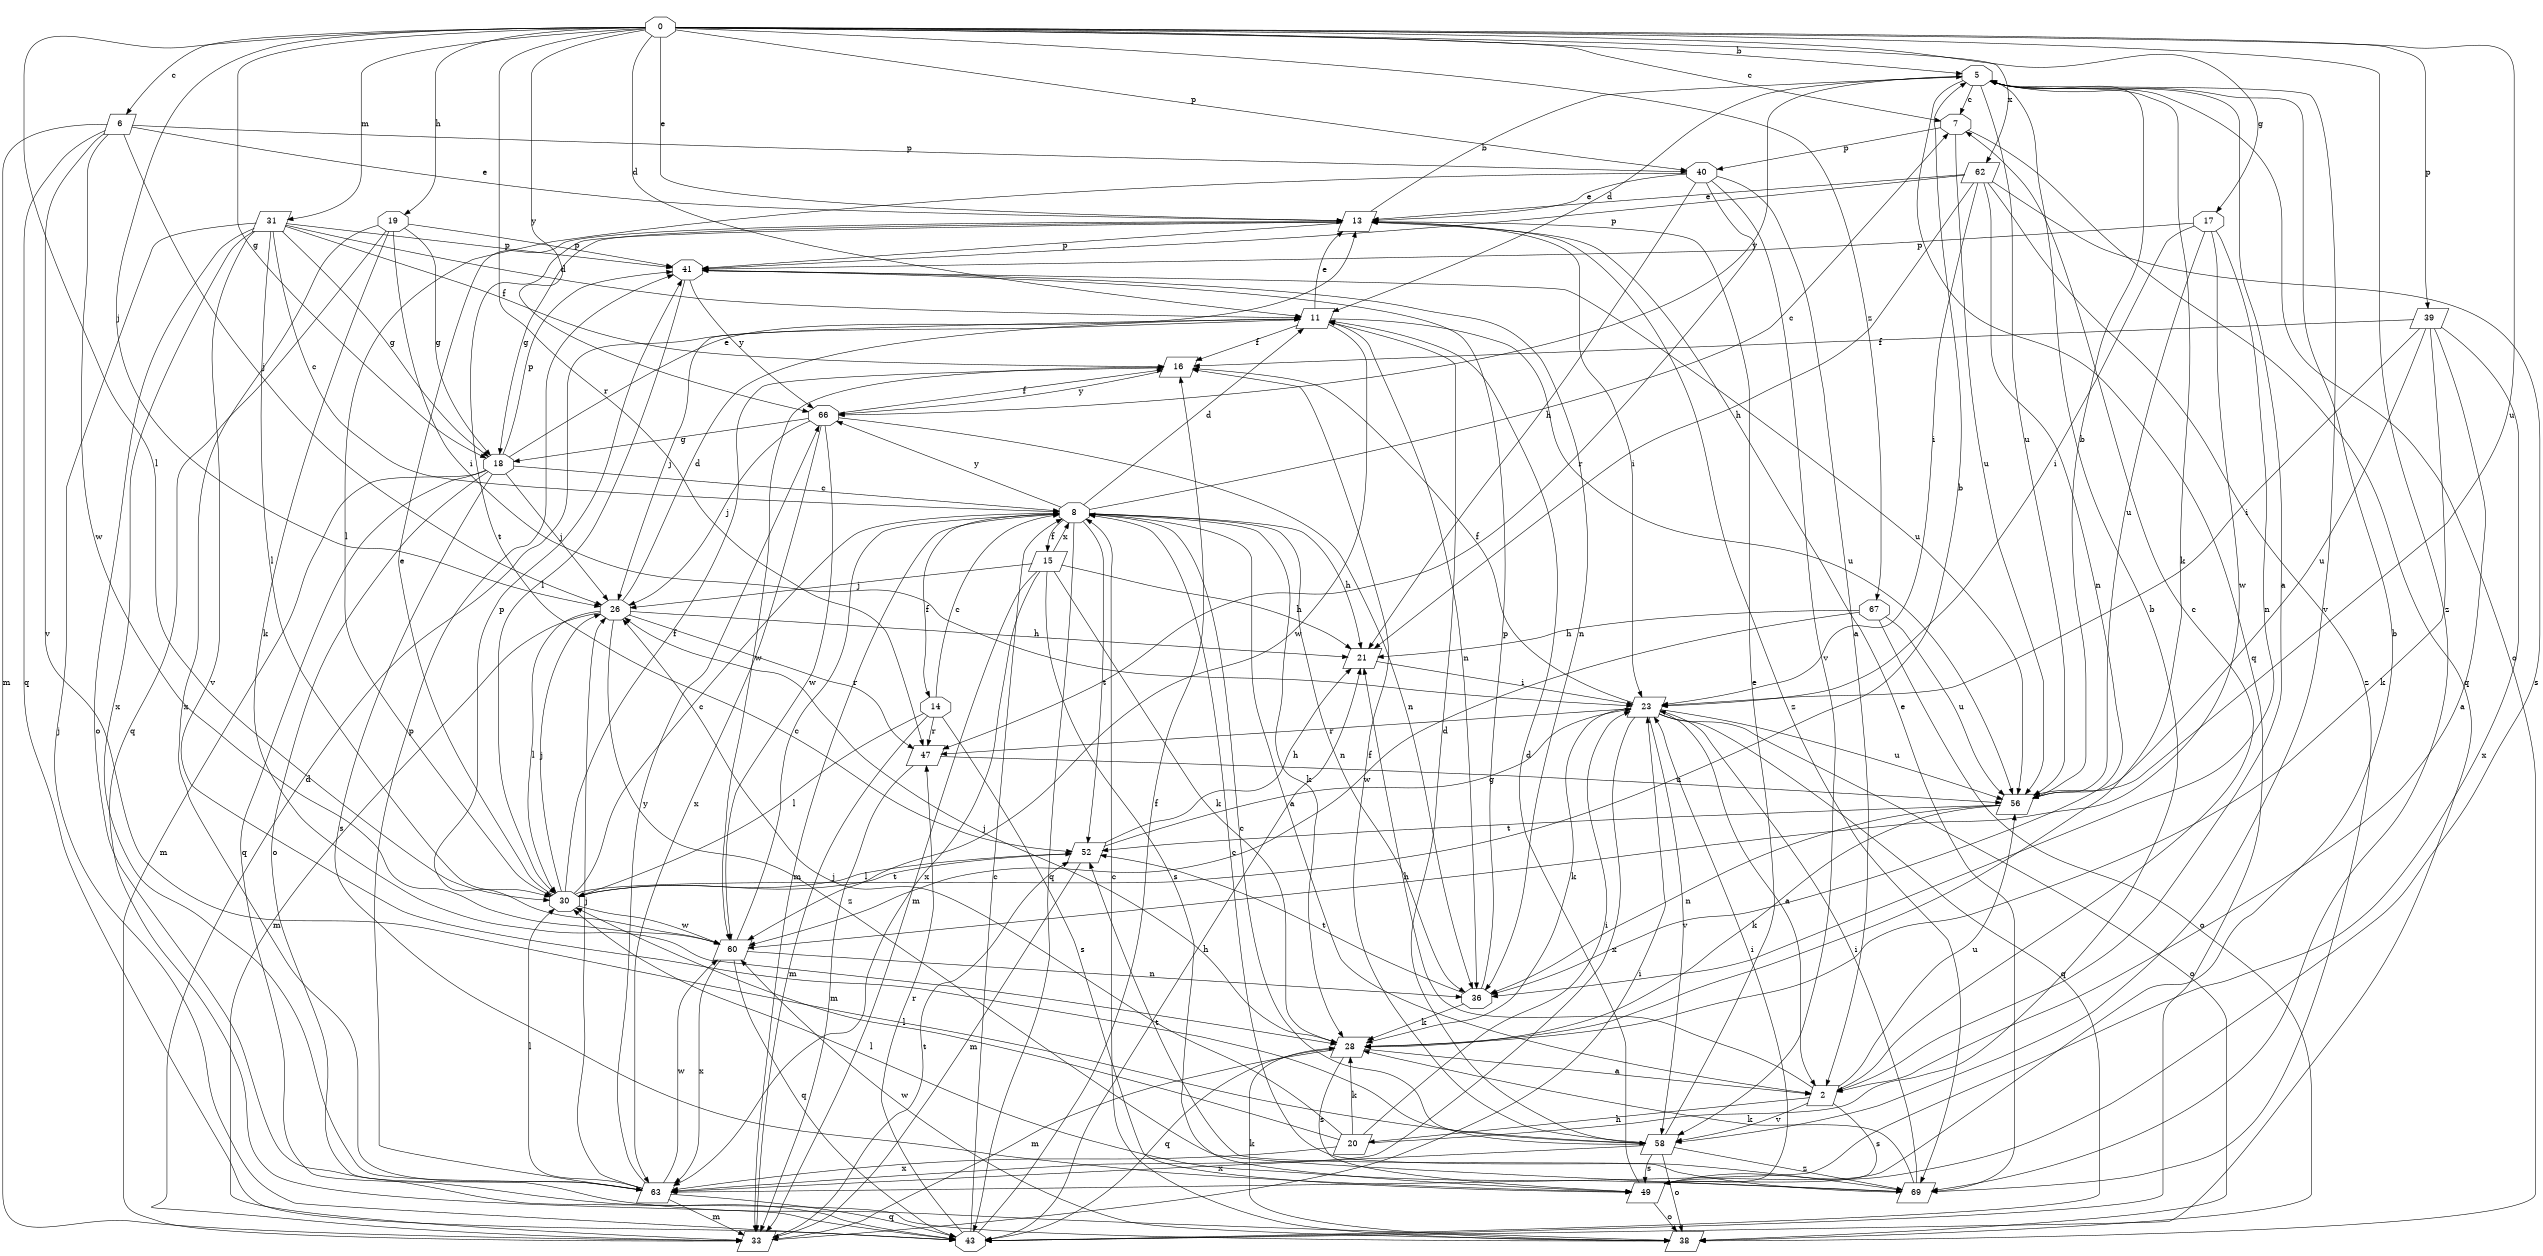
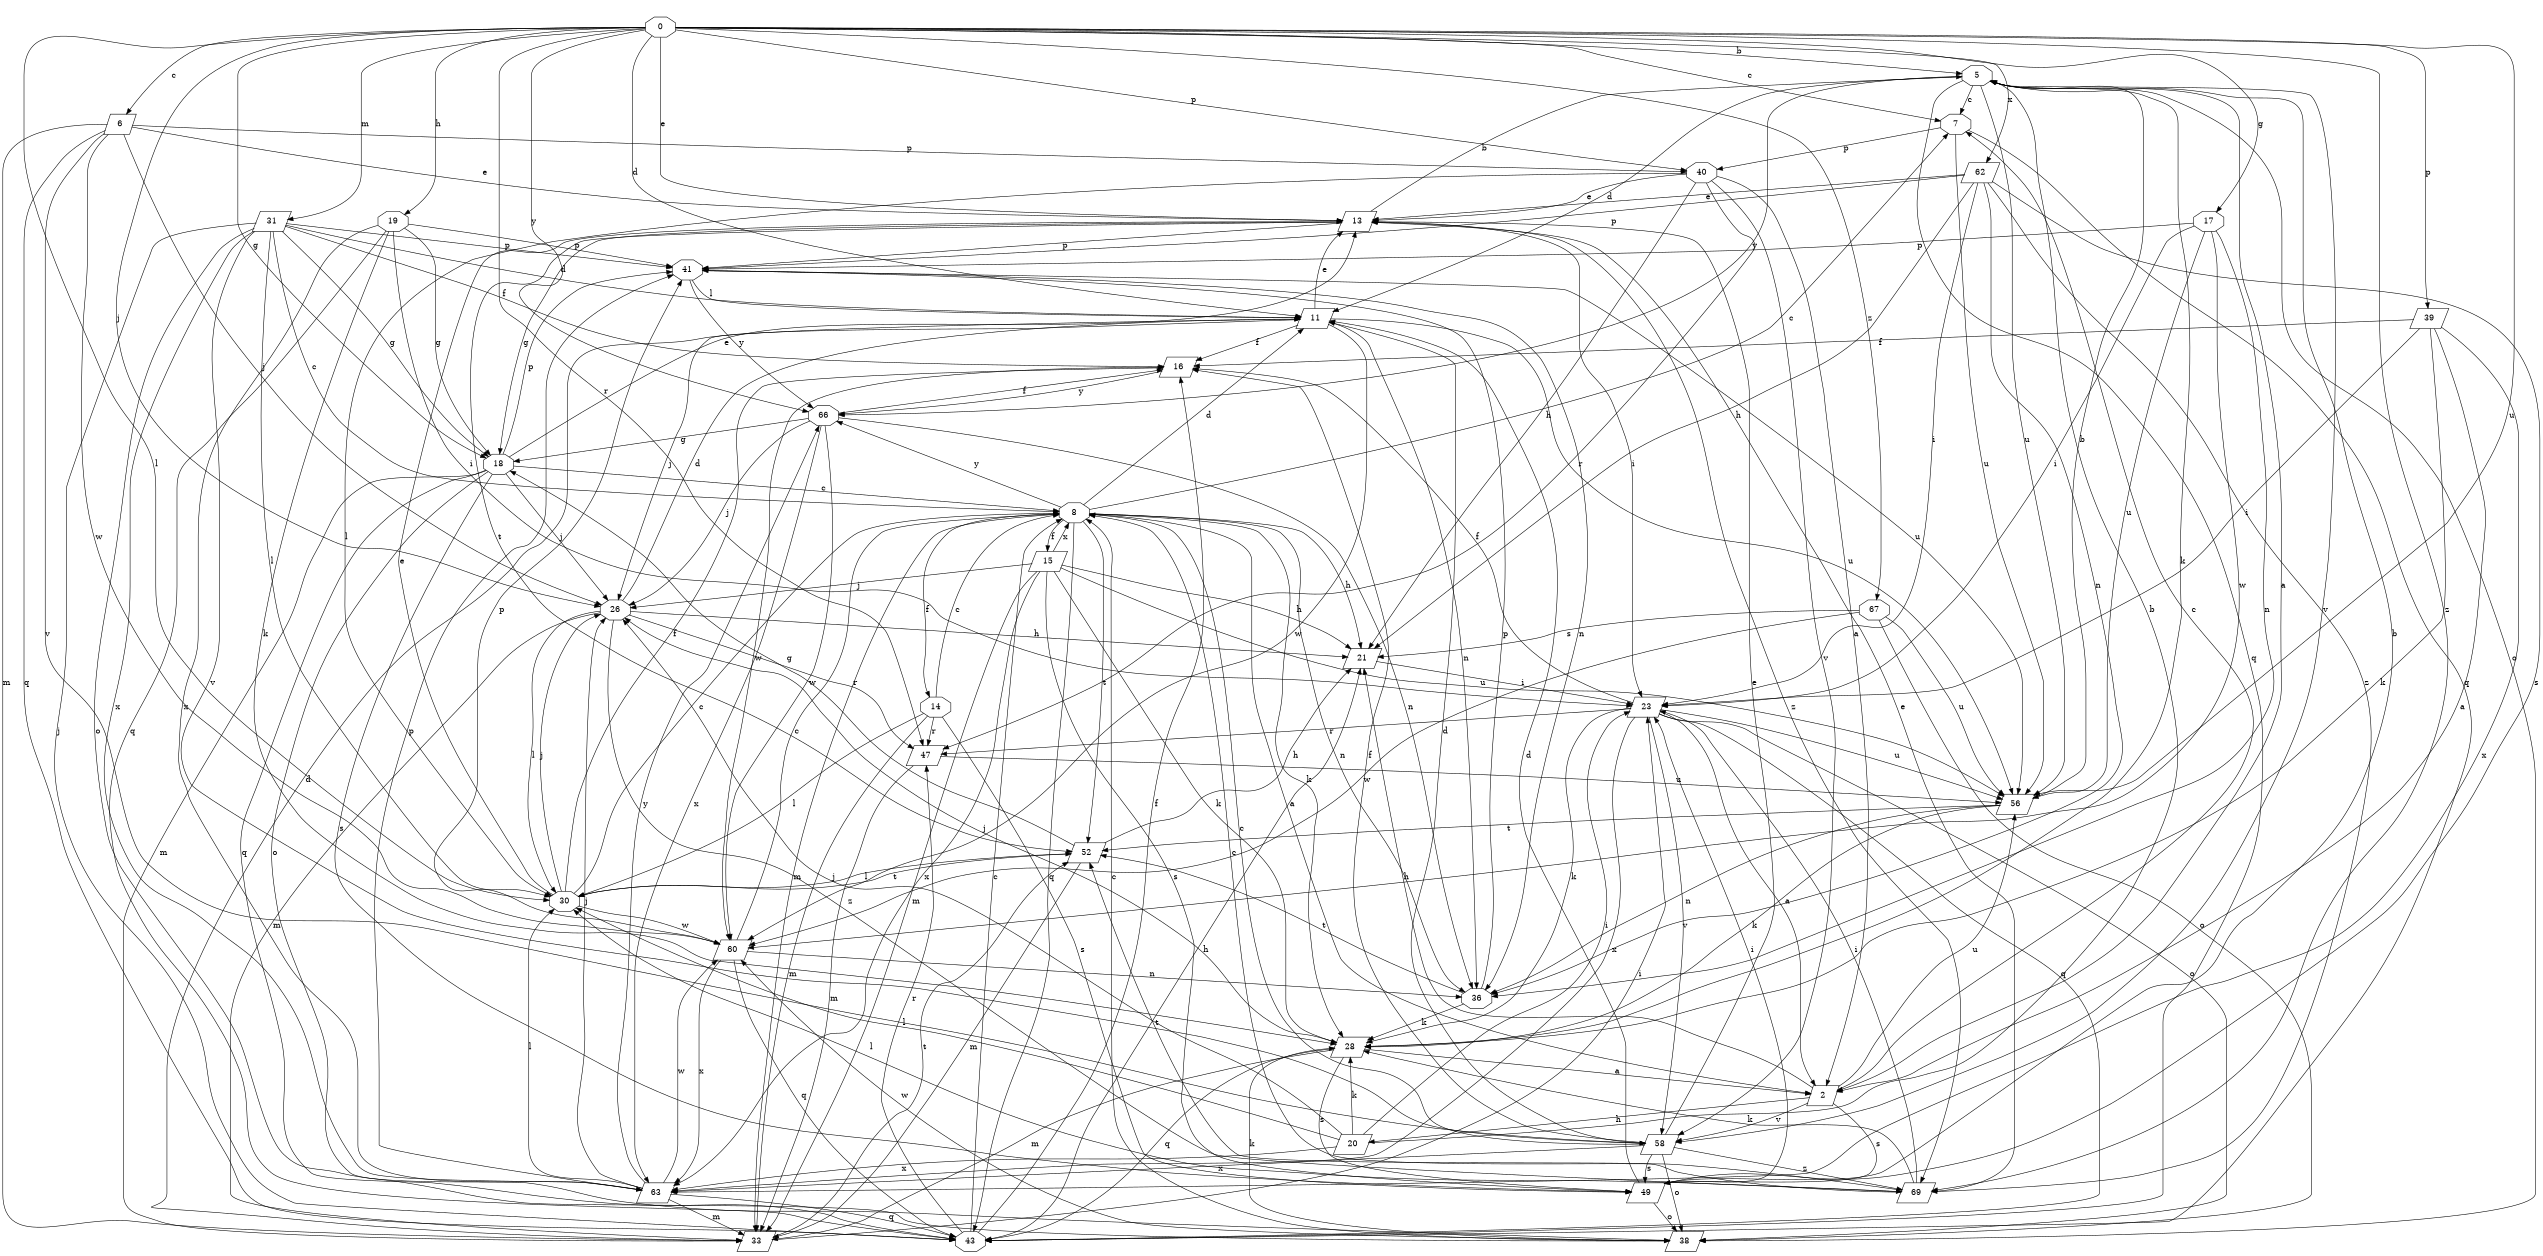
  strict digraph {
    node [shape=parallelogram]
    0 [shape=octagon]
    5 [shape=octagon]
    6
    7 [shape=octagon]
    11
    13
    17 [shape=octagon]
    18 [shape=octagon]
    19 [shape=octagon]
    26 [shape=octagon]
    30 [shape=octagon]
    31
    39
    40 [shape=octagon]
    47
    56
    62
    66 [shape=octagon]
    67 [shape=octagon]
    69
    2
    58
    28
    38
    43 [shape=octagon]
    33
    60
    36 [shape=octagon]
    16
    52
    23
    41 [shape=octagon]
    49
    8 [shape=octagon]
    63
    21
    20
    14 [shape=octagon]
    15
    0 -> 5 [label=b]
    0 -> 6 [label=c]
    0 -> 7 [label=c]
    0 -> 11 [label=d]
    0 -> 13 [label=e]
    0 -> 17 [label=g]
    0 -> 18 [label=g]
    0 -> 19 [label=h]
    0 -> 26 [label=j]
    0 -> 30 [label=l]
    0 -> 31 [label=m]
    0 -> 39 [label=p]
    0 -> 40 [label=p]
    0 -> 47 [label=r]
    0 -> 56 [label=u]
    0 -> 62 [label=x]
    0 -> 66 [label=y]
    0 -> 67 [label=z]
    0 -> 69 [label=z]
    5 -> 7 [label=c]
    5 -> 11 [label=d]
    5 -> 56 [label=u]
    5 -> 66 [label=y]
    5 -> 2 [label=a]
    5 -> 58 [label=v]
    5 -> 28 [label=k]
    5 -> 38 [label=o]
    5 -> 43 [label=q]
    6 -> 13 [label=e]
    6 -> 26 [label=j]
    6 -> 40 [label=p]
    6 -> 58 [label=v]
    6 -> 43 [label=q]
    6 -> 33 [label=m]
    6 -> 60 [label=w]
    7 -> 40 [label=p]
    7 -> 56 [label=u]
    7 -> 43 [label=q]
    11 -> 13 [label=e]
    11 -> 26 [label=j]
    11 -> 56 [label=u]
    11 -> 60 [label=w]
    11 -> 36 [label=n]
    11 -> 16 [label=f]
    13 -> 5 [label=b]
    13 -> 18 [label=g]
    13 -> 69 [label=z]
    13 -> 52 [label=t]
    13 -> 23 [label=i]
    13 -> 41 [label=p]
    17 -> 56 [label=u]
    17 -> 60 [label=w]
    17 -> 36 [label=n]
    17 -> 23 [label=i]
    17 -> 41 [label=p]
    18 -> 13 [label=e]
    18 -> 26 [label=j]
    18 -> 38 [label=o]
    18 -> 43 [label=q]
    18 -> 33 [label=m]
    18 -> 41 [label=p]
    18 -> 49 [label=s]
    18 -> 8 [label=c]
    19 -> 18 [label=g]
    19 -> 28 [label=k]
    19 -> 43 [label=q]
    19 -> 23 [label=i]
    19 -> 41 [label=p]
    19 -> 63 [label=x]
    26 -> 11 [label=d]
    26 -> 30 [label=l]
    26 -> 47 [label=r]
    26 -> 69 [label=z]
    26 -> 33 [label=m]
    26 -> 21 [label=h]
-   30 -> 5 [label=b]
    30 -> 13 [label=e]
    30 -> 26 [label=j]
    30 -> 60 [label=w]
    30 -> 16 [label=f]
    30 -> 52 [label=t]
    30 -> 8 [label=c]
    31 -> 11 [label=d]
    31 -> 18 [label=g]
    31 -> 30 [label=l]
    31 -> 58 [label=v]
    31 -> 38 [label=o]
    31 -> 43 [label=j]
    31 -> 16 [label=f]
    31 -> 41 [label=p]
    31 -> 8 [label=c]
    31 -> 63 [label=x]
-   39 -> 56 [label=u]
+   15 -> 56 [label=u]
    39 -> 2 [label=a]
    39 -> 28 [label=k]
    39 -> 16 [label=f]
    39 -> 23 [label=i]
    39 -> 63 [label=x]
    40 -> 13 [label=e]
    40 -> 30 [label=l]
    40 -> 47 [label=r]
    40 -> 2 [label=a]
    40 -> 58 [label=v]
    40 -> 21 [label=h]
    47 -> 56 [label=u]
    47 -> 33 [label=m]
    56 -> 5 [label=b]
    56 -> 28 [label=k]
    56 -> 36 [label=n]
    56 -> 52 [label=t]
    62 -> 13 [label=e]
    62 -> 69 [label=z]
    62 -> 36 [label=n]
    62 -> 23 [label=i]
    62 -> 41 [label=p]
    62 -> 49 [label=s]
    62 -> 21 [label=h]
    66 -> 18 [label=g]
    66 -> 26 [label=j]
    66 -> 60 [label=w]
    66 -> 36 [label=n]
    66 -> 16 [label=f]
    66 -> 63 [label=x]
    67 -> 56 [label=u]
    67 -> 38 [label=o]
    67 -> 60 [label=w]
-   67 -> 21 [label=h]
+   67 -> 21 [label=s]
    69 -> 13 [label=e]
    69 -> 30 [label=l]
    69 -> 28 [label=k]
    69 -> 52 [label=t]
    69 -> 23 [label=i]
    69 -> 8 [label=c]
    2 -> 7 [label=c]
    2 -> 56 [label=u]
    2 -> 58 [label=v]
    2 -> 49 [label=s]
    2 -> 21 [label=h]
    2 -> 20 [label=h]
    58 -> 11 [label=d]
    58 -> 13 [label=e]
    58 -> 69 [label=z]
    58 -> 38 [label=o]
    58 -> 16 [label=f]
    58 -> 49 [label=s]
    58 -> 8 [label=c]
    58 -> 63 [label=x]
    28 -> 26 [label=j]
    28 -> 2 [label=a]
    28 -> 43 [label=q]
    28 -> 33 [label=m]
    28 -> 49 [label=s]
    38 -> 28 [label=k]
    38 -> 60 [label=w]
    38 -> 8 [label=c]
    43 -> 47 [label=r]
    43 -> 16 [label=f]
    43 -> 8 [label=c]
    43 -> 21 [label=h]
    33 -> 11 [label=d]
    33 -> 52 [label=t]
    33 -> 23 [label=i]
    60 -> 43 [label=q]
    60 -> 36 [label=n]
    60 -> 41 [label=p]
    60 -> 8 [label=c]
    60 -> 63 [label=x]
    36 -> 28 [label=k]
    36 -> 52 [label=t]
    36 -> 41 [label=p]
    16 -> 66 [label=y]
    16 -> 60 [label=w]
-   52 -> 23 [label=g]
+   52 -> 18 [label=g]
    52 -> 30 [label=l]
    52 -> 33 [label=m]
    52 -> 21 [label=h]
    23 -> 47 [label=r]
    23 -> 56 [label=u]
    23 -> 2 [label=a]
    23 -> 58 [label=v]
    23 -> 28 [label=k]
    23 -> 38 [label=o]
    23 -> 43 [label=q]
    23 -> 16 [label=f]
    23 -> 63 [label=x]
-   41 -> 30 [label=l]
+   41 -> 11 [label=l]
    41 -> 56 [label=u]
    41 -> 66 [label=y]
    41 -> 36 [label=n]
    49 -> 5 [label=b]
    49 -> 11 [label=d]
    49 -> 38 [label=o]
    49 -> 23 [label=i]
    8 -> 7 [label=c]
    8 -> 11 [label=d]
    8 -> 66 [label=y]
    8 -> 2 [label=a]
    8 -> 28 [label=k]
    8 -> 43 [label=q]
    8 -> 33 [label=m]
    8 -> 36 [label=n]
    8 -> 52 [label=t]
    8 -> 21 [label=h]
    8 -> 14 [label=f]
    8 -> 15 [label=f]
    63 -> 26 [label=j]
    63 -> 30 [label=l]
    63 -> 66 [label=y]
    63 -> 43 [label=q]
    63 -> 33 [label=m]
    63 -> 60 [label=w]
    63 -> 41 [label=p]
    21 -> 23 [label=i]
    20 -> 5 [label=b]
    20 -> 26 [label=j]
    20 -> 30 [label=l]
    20 -> 28 [label=k]
    20 -> 23 [label=i]
    20 -> 63 [label=x]
    14 -> 30 [label=l]
    14 -> 47 [label=r]
    14 -> 33 [label=m]
    14 -> 49 [label=s]
    14 -> 8 [label=c]
    15 -> 26 [label=j]
    15 -> 28 [label=k]
    15 -> 33 [label=m]
    15 -> 49 [label=s]
    15 -> 8 [label=x]
    15 -> 63 [label=x]
    15 -> 21 [label=h]
  }
